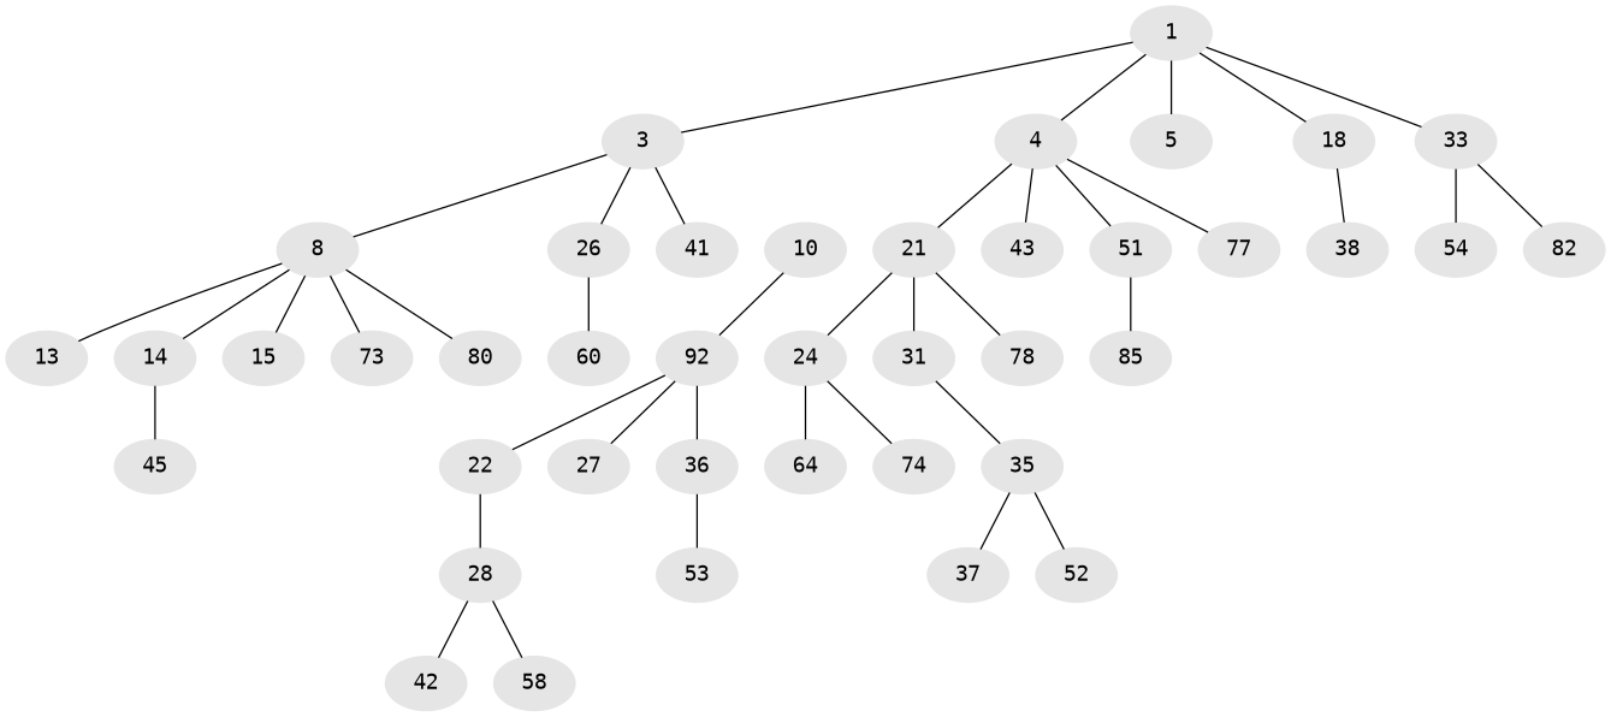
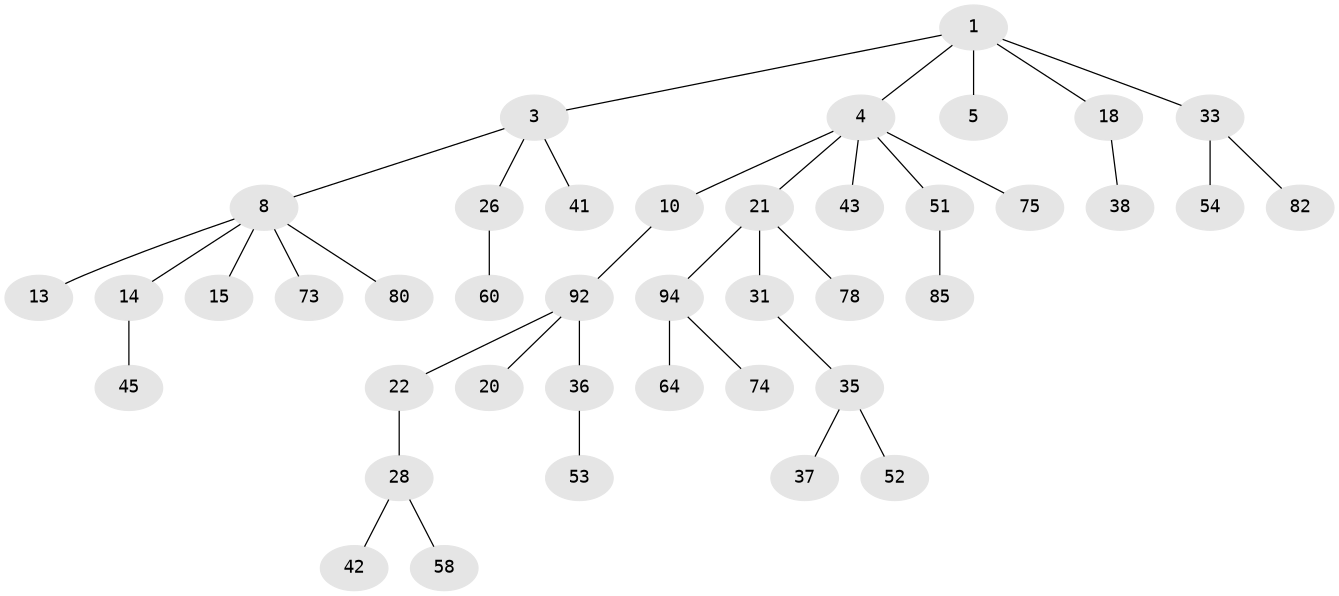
  graph {
    fontname="DejaVu Sans Mono"
    node [color=gray90 fontname="DejaVu Sans Mono" style=filled]
    edge [fontname="DejaVu Sans Mono"]
    1 [super="+2"]
    3 [super="+6"]
    4 [super="+34+67+9"]
    5 [super="+62"]
    18
    33
    8 [super="+44"]
    26
    41
    10 [super="+25+83+11"]
    21 [super="+32"]
    43
    51
-   75 [label=77]
+   75
    38 [super="+81"]
    n16 [label=54]
    82
    13
    14
    15
    n21 [label=73]
    80
    60
    n24 [label=92 super="+16+56+39"]
-   24 [super="+47+30"]
+   24 [super="+47+30" label=94]
    31 [super="+65"]
    78
    85
    45
    22 [super="+54+84"]
-   27
+   27 [label=20]
    36
    28 [super="+29"]
    53 [super="+69"]
    64 [super="+70"]
    74
    35
    42 [super="+55"]
    58 [super="+59+71"]
    37 [super="+61"]
    52
    1 -- 3
    1 -- 4
    1 -- 5
    1 -- 18
    1 -- 33
    3 -- 8
    3 -- 26
    3 -- 41
+   4 -- 10
    4 -- 21
    4 -- 43
    4 -- 51
    4 -- 75
    18 -- 38
    33 -- n16
    33 -- 82
    8 -- 13
    8 -- 14
    8 -- 15
    8 -- n21
    8 -- 80
    26 -- 60
    10 -- n24
    21 -- 24
    21 -- 31
    21 -- 78
    51 -- 85
    14 -- 45
    n24 -- 22
    n24 -- 27
    n24 -- 36
    24 -- 64
    24 -- 74
    31 -- 35
    22 -- 28
    36 -- 53
    28 -- 42
    28 -- 58
    35 -- 37
    35 -- 52
  }
